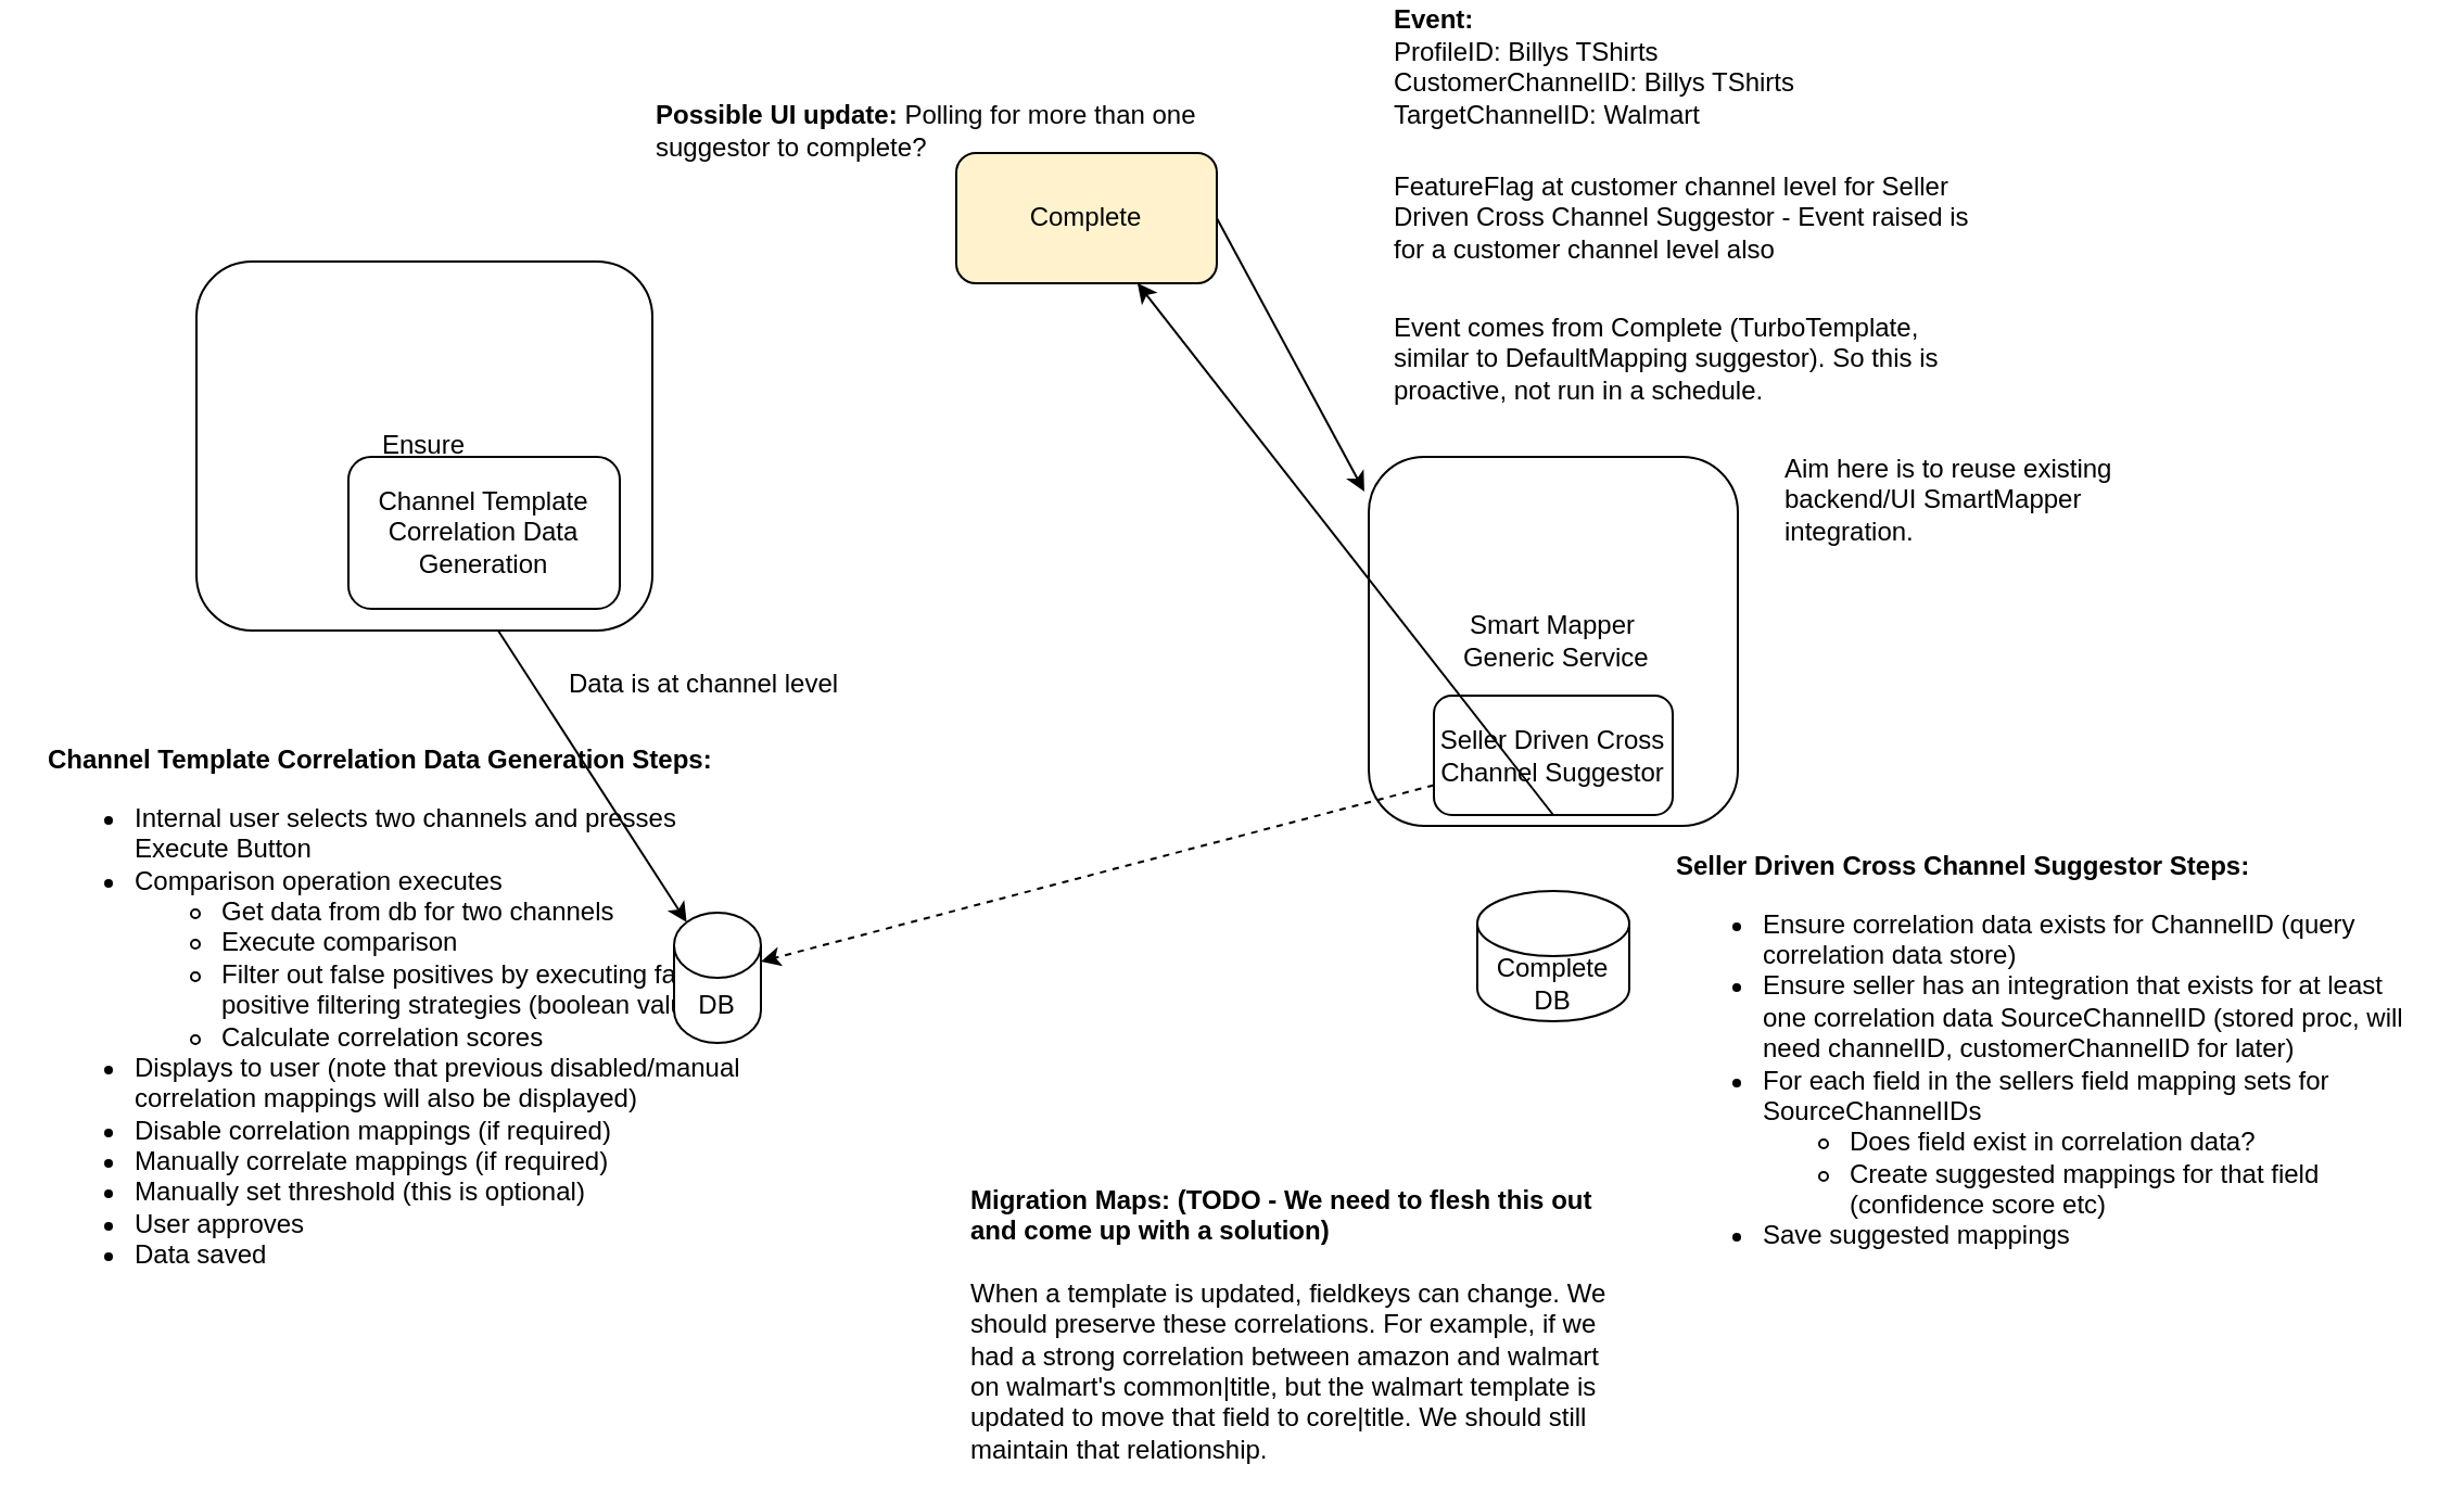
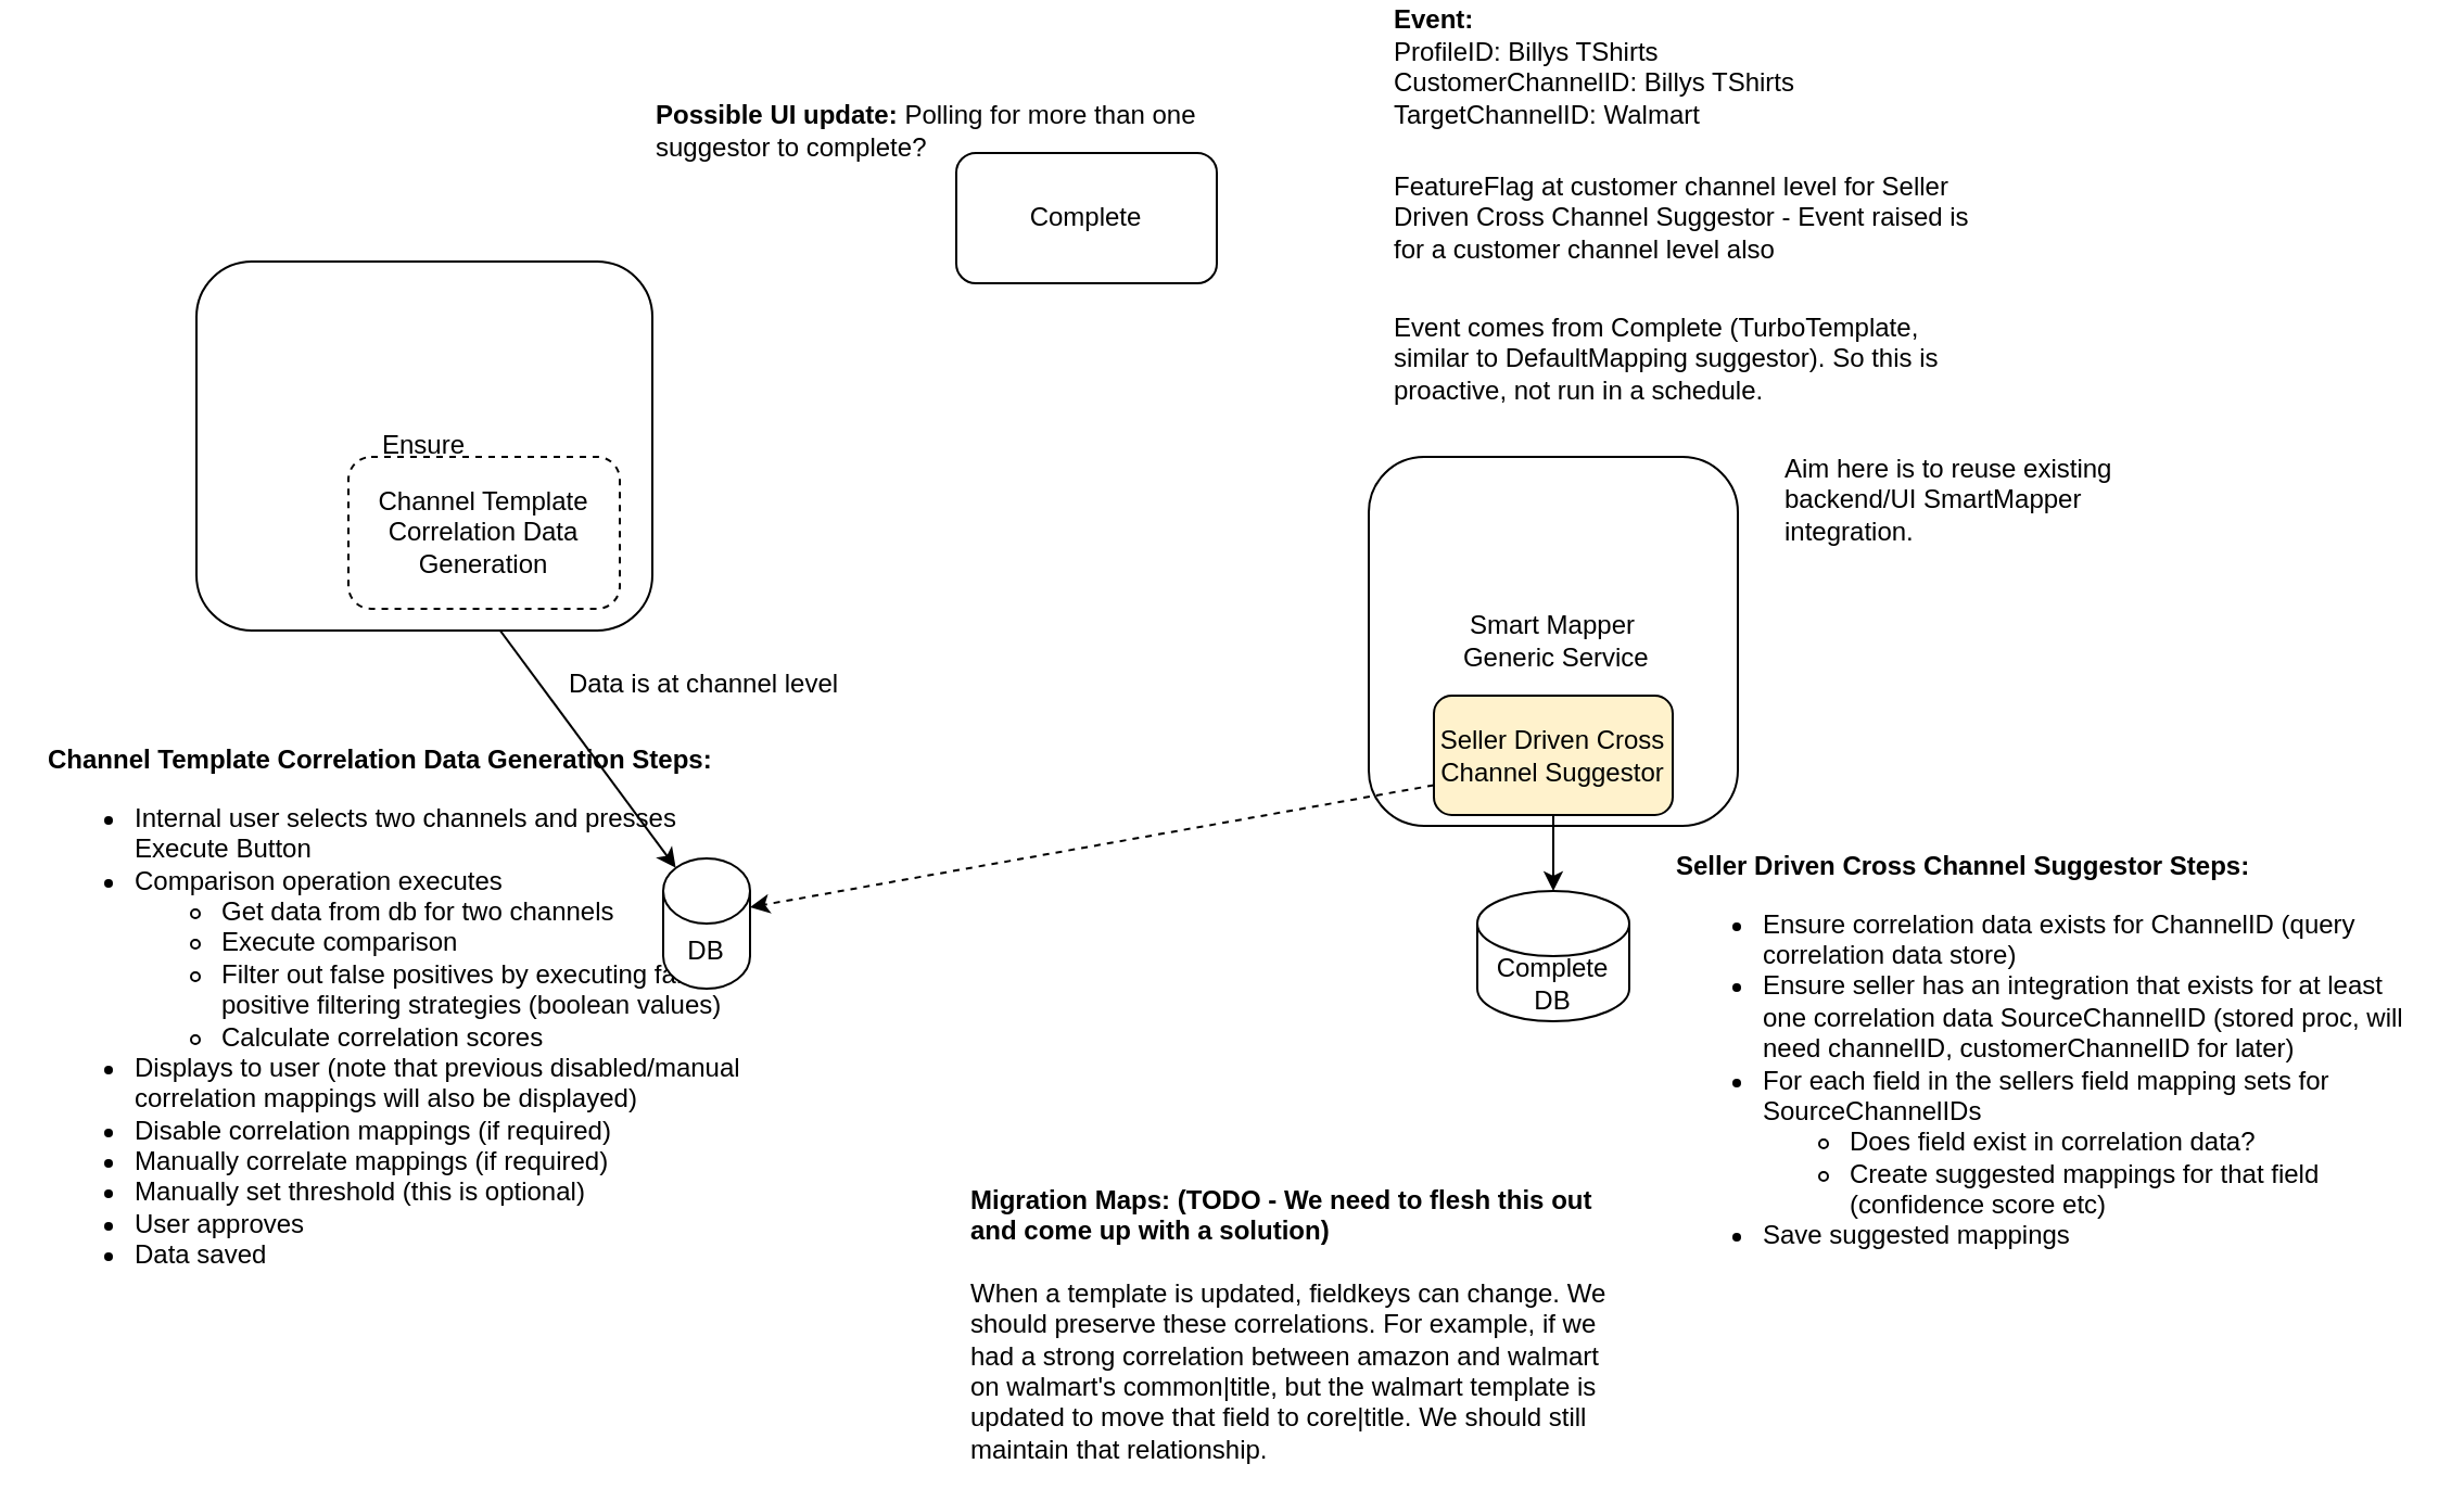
  <mxCell id="0" />
  <mxCell id="1" parent="0" />
  <mxCell id="2" value="Smart Mapper&lt;br&gt;&amp;nbsp;Generic Service" style="rounded=1;whiteSpace=wrap;html=1;" parent="1" vertex="1"><mxGeometry x="630" y="210" width="170" height="170" as="geometry" /></mxCell>
  <mxCell id="3" value="&lt;div&gt;&lt;b&gt;Channel Template Correlation Data Generation Steps:&lt;/b&gt;&lt;br&gt;&lt;/div&gt;&lt;ul&gt;&lt;li&gt;Internal user selects two channels and presses Execute Button&lt;/li&gt;&lt;li&gt;Comparison operation executes&lt;/li&gt;&lt;ul&gt;&lt;li&gt;Get data from db for two channels&lt;/li&gt;&lt;li&gt;Execute comparison&lt;/li&gt;&lt;li&gt;Filter out false positives by executing fals positive filtering strategies (boolean values)&lt;/li&gt;&lt;li&gt;Calculate correlation scores&lt;/li&gt;&lt;/ul&gt;&lt;li&gt;&lt;span style=&quot;background-color: initial;&quot;&gt;Displays to user (note that previous disabled/manual correlation mappings will also be displayed)&lt;/span&gt;&lt;br&gt;&lt;/li&gt;&lt;li&gt;Disable correlation mappings (if required)&lt;/li&gt;&lt;li&gt;Manually correlate mappings (if required)&lt;/li&gt;&lt;li&gt;Manually set threshold (this is optional)&lt;/li&gt;&lt;li&gt;User approves&lt;/li&gt;&lt;li&gt;Data saved&lt;/li&gt;&lt;/ul&gt;" style="text;html=1;strokeColor=none;fillColor=none;align=left;verticalAlign=middle;whiteSpace=wrap;rounded=0;" parent="1" vertex="1"><mxGeometry x="20" y="325" width="330" height="290" as="geometry" /></mxCell>
- <mxCell id="4" value="DB" style="shape=cylinder3;whiteSpace=wrap;html=1;boundedLbl=1;backgroundOutline=1;size=15;" parent="1" vertex="1"><mxGeometry x="310" y="420" width="40" height="60" as="geometry" /></mxCell>
+ <mxCell id="4" value="DB" style="shape=cylinder3;whiteSpace=wrap;html=1;boundedLbl=1;backgroundOutline=1;size=15;" parent="1" vertex="1"><mxGeometry x="305" y="395" width="40" height="60" as="geometry" /></mxCell>
  <mxCell id="5" value="" style="endArrow=classic;html=1;rounded=0;exitX=0.5;exitY=1;exitDx=0;exitDy=0;entryX=0.145;entryY=0;entryDx=0;entryDy=4.35;entryPerimeter=0;" parent="1" source="14" target="4" edge="1"><mxGeometry width="50" height="50" relative="1" as="geometry"><mxPoint x="125" y="275" as="sourcePoint" /><mxPoint x="370" y="442.5" as="targetPoint" /></mxGeometry></mxCell>
  <mxCell id="6" value="" style="endArrow=classic;html=1;rounded=0;entryX=1;entryY=0;entryDx=0;entryDy=22.5;entryPerimeter=0;exitX=0;exitY=0.75;exitDx=0;exitDy=0;dashed=1;" parent="1" source="13" target="4" edge="1"><mxGeometry width="50" height="50" relative="1" as="geometry"><mxPoint x="470" y="410" as="sourcePoint" /><mxPoint x="520" y="360" as="targetPoint" /></mxGeometry></mxCell>
- <mxCell id="7" value="Complete" style="rounded=1;whiteSpace=wrap;html=1;fillColor=#fff2cc;" parent="1" vertex="1"><mxGeometry x="440" y="70" width="120" height="60" as="geometry" /></mxCell>
- <mxCell id="8" value="" style="endArrow=classic;html=1;rounded=0;exitX=1;exitY=0.5;exitDx=0;exitDy=0;entryX=-0.012;entryY=0.094;entryDx=0;entryDy=0;entryPerimeter=0;" parent="1" source="7" target="2" edge="1"><mxGeometry width="50" height="50" relative="1" as="geometry"><mxPoint x="470" y="210" as="sourcePoint" /><mxPoint x="520" y="160" as="targetPoint" /></mxGeometry></mxCell>
+ <mxCell id="7" value="Complete" style="rounded=1;whiteSpace=wrap;html=1;" parent="1" vertex="1"><mxGeometry x="440" y="70" width="120" height="60" as="geometry" /></mxCell>
  <mxCell id="9" value="&lt;div&gt;Event comes from Complete (TurboTemplate, similar to DefaultMapping suggestor). So this is proactive, not run in a schedule.&lt;/div&gt;" style="text;html=1;strokeColor=none;fillColor=none;align=left;verticalAlign=middle;whiteSpace=wrap;rounded=0;" parent="1" vertex="1"><mxGeometry x="640" y="130" width="280" height="70" as="geometry" /></mxCell>
  <mxCell id="10" value="&lt;div&gt;Aim here is to reuse existing backend/UI SmartMapper integration.&lt;/div&gt;" style="text;html=1;strokeColor=none;fillColor=none;align=left;verticalAlign=middle;whiteSpace=wrap;rounded=0;" parent="1" vertex="1"><mxGeometry x="820" y="210" width="190" height="40" as="geometry" /></mxCell>
  <mxCell id="11" value="Ensure" style="rounded=1;whiteSpace=wrap;html=1;" parent="1" vertex="1"><mxGeometry x="90" y="120" width="210" height="170" as="geometry" /></mxCell>
  <mxCell id="12" value="&lt;div&gt;FeatureFlag at customer channel level for Seller Driven Cross Channel Suggestor - Event raised is for a customer channel level also&lt;/div&gt;" style="text;html=1;strokeColor=none;fillColor=none;align=left;verticalAlign=middle;whiteSpace=wrap;rounded=0;" parent="1" vertex="1"><mxGeometry x="640" y="75" width="280" height="50" as="geometry" /></mxCell>
- <mxCell id="13" value="Seller Driven Cross Channel Suggestor" style="rounded=1;whiteSpace=wrap;html=1;" parent="1" vertex="1"><mxGeometry x="660" y="320" width="110" height="55" as="geometry" /></mxCell>
- <mxCell id="14" value="Channel Template Correlation Data Generation" style="rounded=1;whiteSpace=wrap;html=1;" parent="1" vertex="1"><mxGeometry x="160" y="210" width="125" height="70" as="geometry" /></mxCell>
+ <mxCell id="13" value="Seller Driven Cross Channel Suggestor" style="rounded=1;whiteSpace=wrap;html=1;fillColor=#fff2cc;" parent="1" vertex="1"><mxGeometry x="660" y="320" width="110" height="55" as="geometry" /></mxCell>
+ <mxCell id="14" value="Channel Template Correlation Data Generation" style="rounded=1;whiteSpace=wrap;html=1;dashed=1;" parent="1" vertex="1"><mxGeometry x="160" y="210" width="125" height="70" as="geometry" /></mxCell>
  <mxCell id="15" value="Complete DB" style="shape=cylinder3;whiteSpace=wrap;html=1;boundedLbl=1;backgroundOutline=1;size=15;" parent="1" vertex="1"><mxGeometry x="680" y="410" width="70" height="60" as="geometry" /></mxCell>
- <mxCell id="16" value="" style="endArrow=classic;html=1;rounded=0;exitX=0.5;exitY=1;exitDx=0;exitDy=0;" parent="1" source="13" target="7" edge="1"><mxGeometry width="50" height="50" relative="1" as="geometry"><mxPoint x="639" y="312" as="sourcePoint" /><mxPoint x="360" y="453" as="targetPoint" /></mxGeometry></mxCell>
+ <mxCell id="16" value="" style="endArrow=classic;html=1;rounded=0;exitX=0.5;exitY=1;exitDx=0;exitDy=0;" parent="1" source="13" target="15" edge="1"><mxGeometry width="50" height="50" relative="1" as="geometry"><mxPoint x="639" y="312" as="sourcePoint" /><mxPoint x="360" y="453" as="targetPoint" /></mxGeometry></mxCell>
  <mxCell id="17" value="Data is at channel level" style="text;html=1;strokeColor=none;fillColor=none;align=left;verticalAlign=middle;whiteSpace=wrap;rounded=0;" parent="1" vertex="1"><mxGeometry x="260" y="305" width="140" height="20" as="geometry" /></mxCell>
  <mxCell id="18" value="&lt;div&gt;&lt;b&gt;Possible UI update: &lt;/b&gt;Polling for more than one suggestor to complete?&lt;/div&gt;" style="text;html=1;strokeColor=none;fillColor=none;align=left;verticalAlign=middle;whiteSpace=wrap;rounded=0;" parent="1" vertex="1"><mxGeometry x="300" width="280" height="60" as="geometry" y="30" /></mxCell>
  <mxCell id="19" value="&lt;div&gt;&lt;b&gt;Seller Driven Cross Channel Suggestor Steps:&lt;/b&gt;&lt;/div&gt;&lt;ul&gt;&lt;li&gt;Ensure correlation data exists for ChannelID (query correlation data store)&lt;/li&gt;&lt;li style=&quot;border-color: var(--border-color);&quot;&gt;Ensure seller has an integration that exists for at least one correlation data SourceChannelID (stored proc, will need channelID, customerChannelID for later)&lt;/li&gt;&lt;li&gt;For each field in the sellers field mapping sets for SourceChannelIDs&lt;/li&gt;&lt;ul&gt;&lt;li&gt;Does field exist in correlation data?&lt;/li&gt;&lt;li&gt;Create suggested mappings for that field (confidence score etc)&lt;/li&gt;&lt;/ul&gt;&lt;li&gt;Save suggested mappings&lt;/li&gt;&lt;/ul&gt;" style="text;html=1;strokeColor=none;fillColor=none;align=left;verticalAlign=middle;whiteSpace=wrap;rounded=0;" parent="1" vertex="1"><mxGeometry x="770" y="390" width="342.5" height="200" as="geometry" /></mxCell>
  <mxCell id="20" value="&lt;b&gt;Migration Maps: (TODO - We need to flesh this out and come up with a solution)&lt;br&gt;&lt;br&gt;&lt;/b&gt;When a template is updated, fieldkeys can change. We should preserve these correlations. For example, if we had a strong correlation between amazon and walmart on walmart's common|title, but the walmart template is updated to move that field to core|title. We should still maintain that relationship.&lt;b&gt;&lt;br&gt;&lt;/b&gt;" style="text;html=1;strokeColor=none;fillColor=none;align=left;verticalAlign=middle;whiteSpace=wrap;rounded=0;" parent="1" vertex="1"><mxGeometry x="445" y="550" width="305" height="120" as="geometry" /></mxCell>
  <mxCell id="21" value="&lt;div&gt;&lt;b&gt;Event:&lt;/b&gt;&lt;/div&gt;&lt;div&gt;ProfileID: Billys TShirts&lt;/div&gt;&lt;div&gt;CustomerChannelID: Billys TShirts&lt;/div&gt;&lt;div&gt;TargetChannelID: Walmart&lt;/div&gt;&lt;div&gt;&lt;br&gt;&lt;/div&gt;&lt;div&gt;&lt;br&gt;&lt;/div&gt;" style="text;html=1;strokeColor=none;fillColor=none;align=left;verticalAlign=middle;whiteSpace=wrap;rounded=0;" vertex="1" parent="1"><mxGeometry x="640" y="20" width="200" height="50" as="geometry" /></mxCell>
